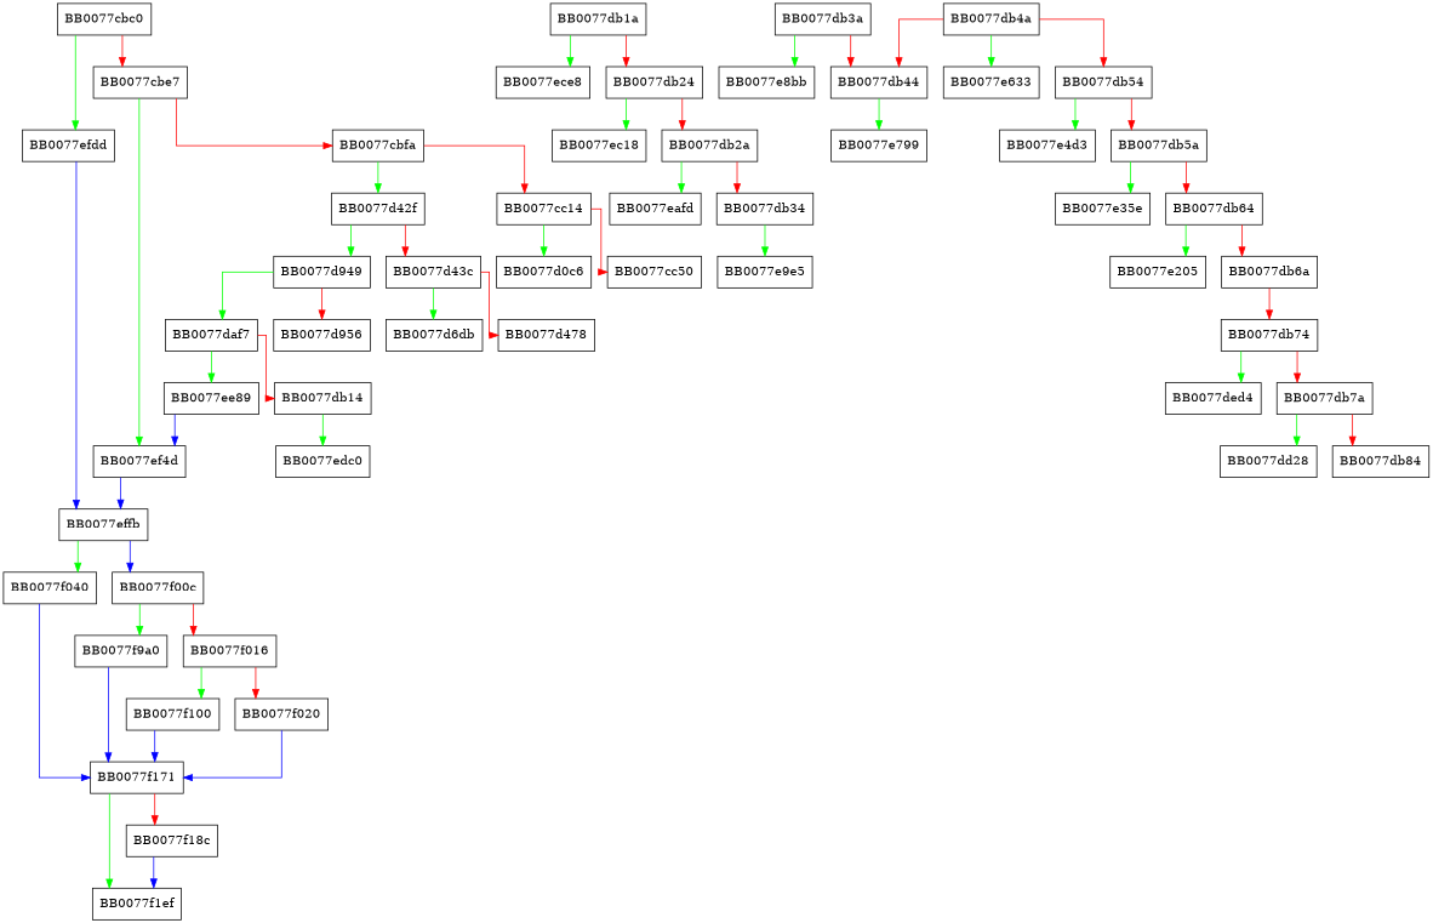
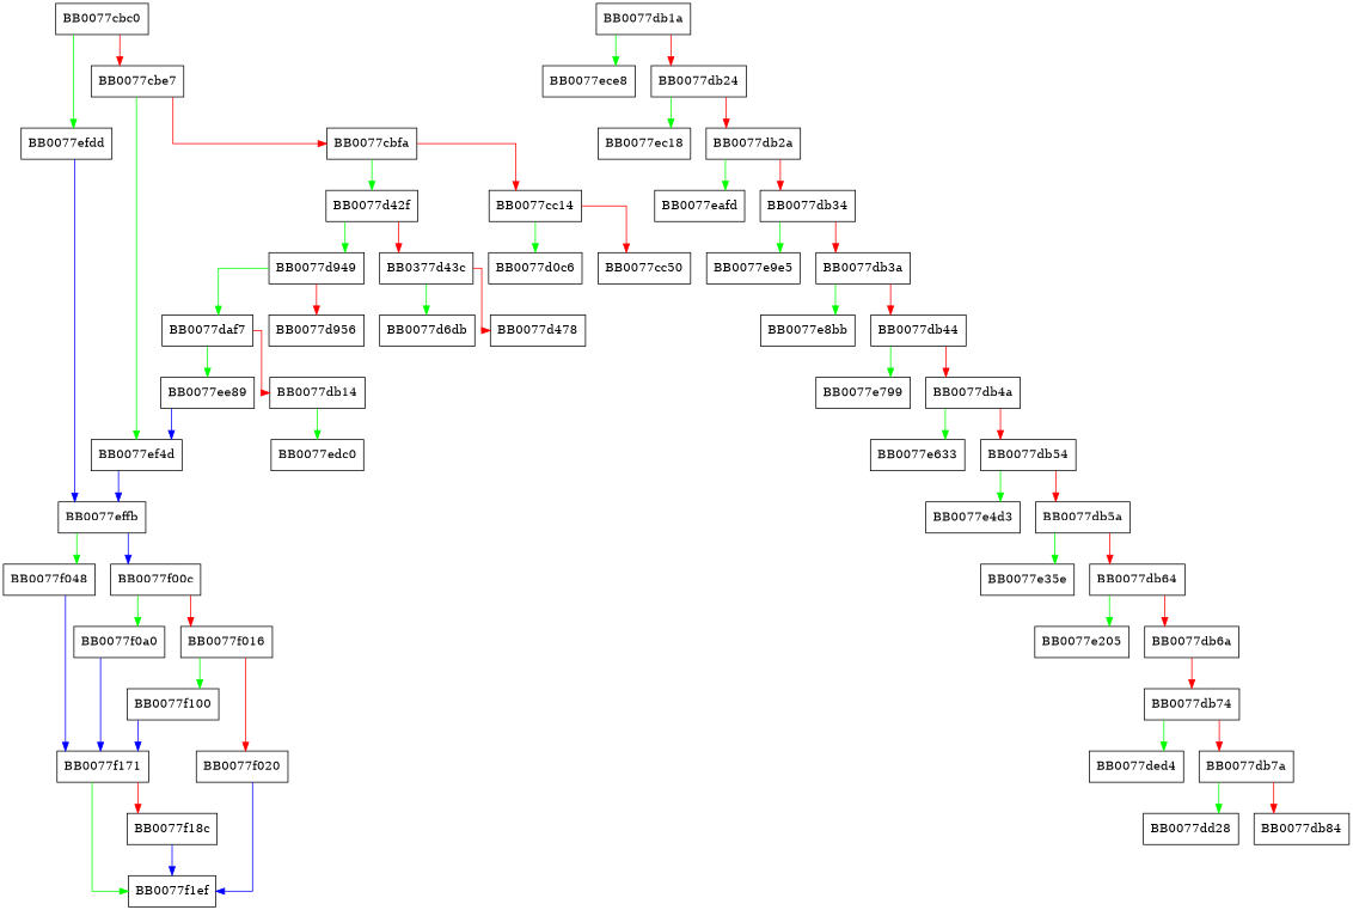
  digraph {
    splines=ortho
    node [shape=box]
    edge [color=green]
    BB0077cbc0
    BB0077efdd
    BB0077cbe7
    BB0077effb
    BB0077ef4d
    BB0077cbfa
-   BB0077f040
+   BB0077f040 [label=BB0077f048]
    BB0077f00c
    BB0077d42f
    BB0077cc14
    BB0077d949
-   BB0077d43c
+   BB0077d43c [label=BB0377d43c]
    BB0077d0c6
    BB0077cc50
    BB0077daf7
    BB0077d956
    BB0077d6db
    BB0077d478
    BB0077ee89
    BB0077db14
    BB0077edc0
    BB0077db1a
    BB0077ece8
    BB0077db24
    BB0077ec18
    BB0077db2a
    BB0077eafd
    BB0077db34
    BB0077e9e5
    BB0077db3a
    BB0077e8bb
    BB0077db44
    BB0077e799
    BB0077db4a
    BB0077e633
    BB0077db54
    BB0077e4d3
    BB0077db5a
    BB0077e35e
    BB0077db64
    BB0077e205
    BB0077db6a
    BB0077db74
    BB0077ded4
    BB0077db7a
    BB0077dd28
    BB0077db84
    BB0077f171
-   BB0077f0a0 [label=BB0077f9a0]
+   BB0077f0a0
    BB0077f016
    BB0077f1ef
    BB0077f18c
    BB0077f100
    BB0077f020
    BB0077cbc0 -> BB0077efdd
    BB0077cbc0 -> BB0077cbe7 [color=red]
    BB0077efdd -> BB0077effb [color=blue]
    BB0077cbe7 -> BB0077ef4d
    BB0077cbe7 -> BB0077cbfa [color=red]
    BB0077effb -> BB0077f040
    BB0077effb -> BB0077f00c [color=blue]
    BB0077ef4d -> BB0077effb [color=blue]
    BB0077cbfa -> BB0077d42f
    BB0077cbfa -> BB0077cc14 [color=red]
    BB0077f040 -> BB0077f171 [color=blue]
    BB0077f00c -> BB0077f0a0
    BB0077f00c -> BB0077f016 [color=red]
    BB0077d42f -> BB0077d949
    BB0077d42f -> BB0077d43c [color=red]
    BB0077cc14 -> BB0077d0c6
    BB0077cc14 -> BB0077cc50 [color=red]
    BB0077d949 -> BB0077daf7
    BB0077d949 -> BB0077d956 [color=red]
    BB0077d43c -> BB0077d6db
    BB0077d43c -> BB0077d478 [color=red]
    BB0077daf7 -> BB0077ee89
    BB0077daf7 -> BB0077db14 [color=red]
    BB0077ee89 -> BB0077ef4d [color=blue]
    BB0077db14 -> BB0077edc0
    BB0077db1a -> BB0077ece8
    BB0077db1a -> BB0077db24 [color=red]
    BB0077db24 -> BB0077ec18
    BB0077db24 -> BB0077db2a [color=red]
    BB0077db2a -> BB0077eafd
    BB0077db2a -> BB0077db34 [color=red]
    BB0077db34 -> BB0077e9e5
+   BB0077db34 -> BB0077db3a [color=red]
    BB0077db3a -> BB0077e8bb
    BB0077db3a -> BB0077db44 [color=red]
    BB0077db44 -> BB0077e799
-   BB0077db4a -> BB0077db44 [color=red]
+   BB0077db44 -> BB0077db4a [color=red]
    BB0077db4a -> BB0077e633
    BB0077db4a -> BB0077db54 [color=red]
    BB0077db54 -> BB0077e4d3
    BB0077db54 -> BB0077db5a [color=red]
    BB0077db5a -> BB0077e35e
    BB0077db5a -> BB0077db64 [color=red]
    BB0077db64 -> BB0077e205
    BB0077db64 -> BB0077db6a [color=red]
    BB0077db6a -> BB0077db74 [color=red]
    BB0077db74 -> BB0077ded4
    BB0077db74 -> BB0077db7a [color=red]
    BB0077db7a -> BB0077dd28
    BB0077db7a -> BB0077db84 [color=red]
    BB0077f171 -> BB0077f1ef
    BB0077f171 -> BB0077f18c [color=red]
    BB0077f0a0 -> BB0077f171 [color=blue]
    BB0077f016 -> BB0077f100
    BB0077f016 -> BB0077f020 [color=red]
    BB0077f18c -> BB0077f1ef [color=blue]
    BB0077f100 -> BB0077f171 [color=blue]
-   BB0077f020 -> BB0077f171 [color=blue]
+   BB0077f020 -> BB0077f1ef [color=blue]
  }
